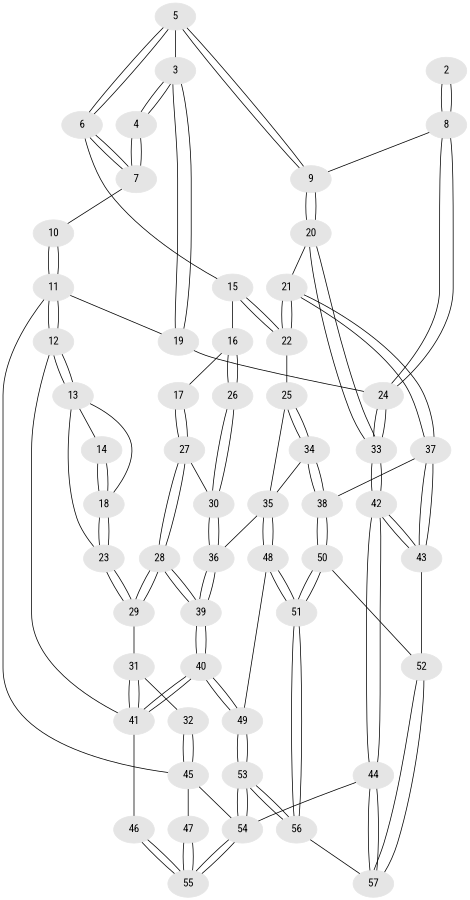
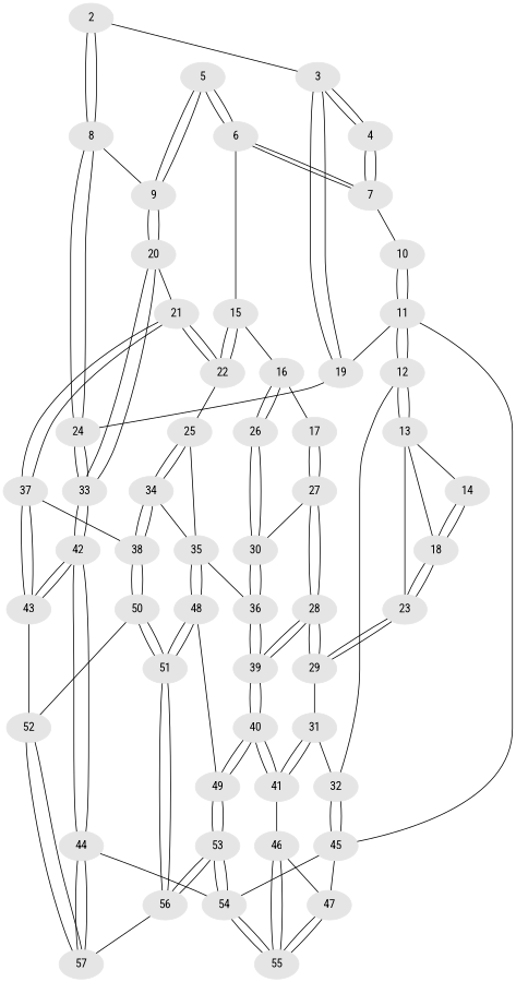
  graph {
    fontname="Roboto Condensed"
    node [color=gray90 fontname="Roboto Condensed" style=filled]
    edge [fontname="Roboto Condensed"]
    2
    3
    8
    5
    6
    9
    4
    19
    24
    7
    10
    15
    20
    16
    22
    11
    33
    21
    12
    45
    13
    32
    54
    47
    14
    23
    18
    29
    17
    26
    25
    27
    30
    28
    44
    57
    37
    42
    38
    43
    34
    35
    31
    36
    39
    40
    41
    46
    48
    50
    49
    51
    52
    53
    55
    56
-   5 -- 3
+   2 -- 3
    2 -- 8
    2 -- 8
    3 -- 4
    3 -- 4
    3 -- 19
    3 -- 19
    8 -- 9
    8 -- 24
    8 -- 24
    5 -- 6
    5 -- 6
    5 -- 9
    5 -- 9
    6 -- 7
    6 -- 7
    6 -- 15
    9 -- 20
    9 -- 20
    4 -- 7
    4 -- 7
    19 -- 24
    24 -- 33
    24 -- 33
    7 -- 10
    10 -- 11
    10 -- 11
    15 -- 16
    15 -- 22
    15 -- 22
    20 -- 33
    20 -- 33
    20 -- 21
    16 -- 17
    16 -- 26
    16 -- 26
    22 -- 25
    11 -- 19
    11 -- 12
    11 -- 12
    11 -- 45
    33 -- 42
    33 -- 42
    21 -- 22
    21 -- 22
    21 -- 37
    21 -- 37
    12 -- 13
    12 -- 13
-   12 -- 41
+   12 -- 32
    45 -- 54
    45 -- 47
    13 -- 14
    13 -- 23
    13 -- 18
    32 -- 45
    32 -- 45
    54 -- 55
    54 -- 55
    47 -- 55
    47 -- 55
    14 -- 18
    14 -- 18
    23 -- 29
    23 -- 29
    18 -- 23
    18 -- 23
    29 -- 31
    17 -- 27
    17 -- 27
    26 -- 30
    26 -- 30
    25 -- 34
    25 -- 34
    25 -- 35
    27 -- 30
    27 -- 28
    27 -- 28
    30 -- 36
    30 -- 36
    28 -- 29
    28 -- 29
    28 -- 39
    28 -- 39
    44 -- 54
    44 -- 57
    44 -- 57
    37 -- 38
    37 -- 43
    37 -- 43
    42 -- 44
    42 -- 44
    42 -- 43
    42 -- 43
    38 -- 50
    38 -- 50
    43 -- 52
    34 -- 38
    34 -- 38
    34 -- 35
    35 -- 36
    35 -- 48
    35 -- 48
    31 -- 32
    31 -- 41
    31 -- 41
    36 -- 39
    36 -- 39
    39 -- 40
    39 -- 40
    40 -- 41
    40 -- 41
    40 -- 49
    40 -- 49
    41 -- 46
+   46 -- 47
    46 -- 55
    46 -- 55
    48 -- 49
    48 -- 51
    48 -- 51
    50 -- 51
    50 -- 51
    50 -- 52
    49 -- 53
    49 -- 53
    51 -- 56
    51 -- 56
    52 -- 57
    52 -- 57
    53 -- 54
    53 -- 54
    53 -- 56
    53 -- 56
    56 -- 57
  }
